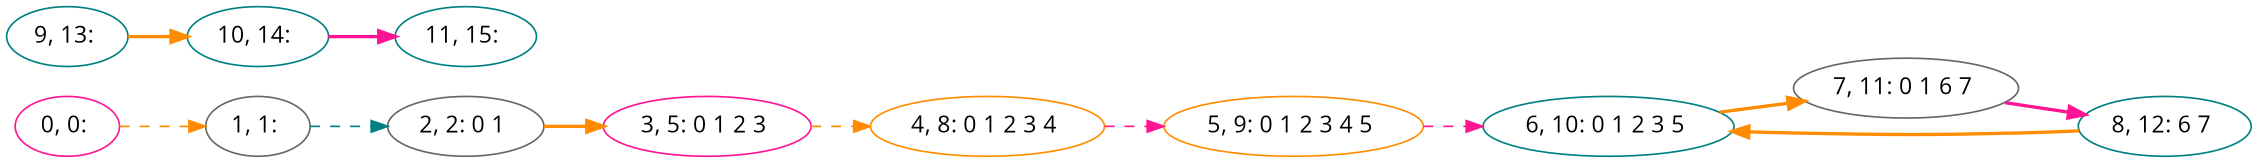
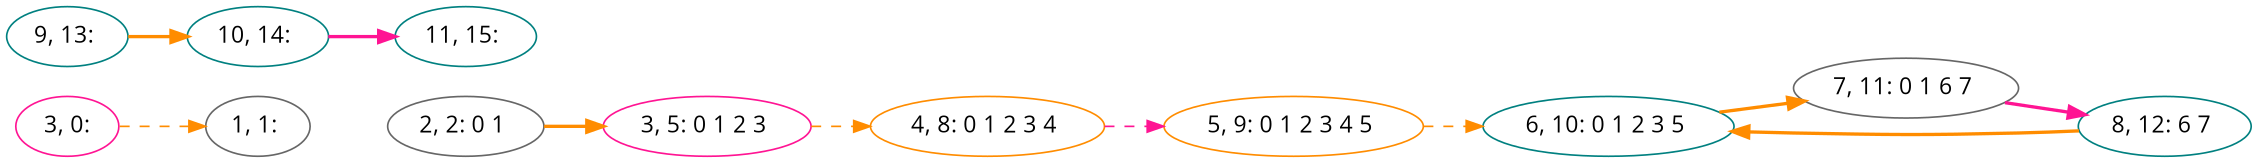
  digraph {
    fontname="Open Sans"
    rankdir=LR
    node [color=teal fontname="Open Sans"]
    edge [color=darkorange fontname="Open Sans" style=bold]
-   n1 [color=deeppink label="0, 0: "]
+   n1 [color=deeppink label="3, 0:"]
    n2 [color=gray40 label="1, 1: "]
    n3 [color=gray40 label="2, 2: 0 1 "]
    n4 [color=deeppink label="3, 5: 0 1 2 3 "]
    n5 [color=darkorange label="4, 8: 0 1 2 3 4 "]
    n6 [color=darkorange label="5, 9: 0 1 2 3 4 5 "]
    n7 [label="6, 10: 0 1 2 3 5 "]
    n8 [color=gray40 label="7, 11: 0 1 6 7 "]
    n9 [label="8, 12: 6 7 "]
    n10 [label="9, 13: "]
    n11 [label="10, 14: "]
    n12 [label="11, 15: "]
    n1 -> n2 [style=dashed]
-   n2 -> n3 [color=teal style=dashed]
    n3 -> n4
    n4 -> n5 [style=dashed]
    n5 -> n6 [color=deeppink style=dashed]
-   n6 -> n7 [color=deeppink style=dashed]
+   n6 -> n7 [style=dashed]
    n7 -> n8
    n8 -> n9 [color=deeppink]
    n9 -> n7
    n10 -> n11
    n11 -> n12 [color=deeppink]
  }
